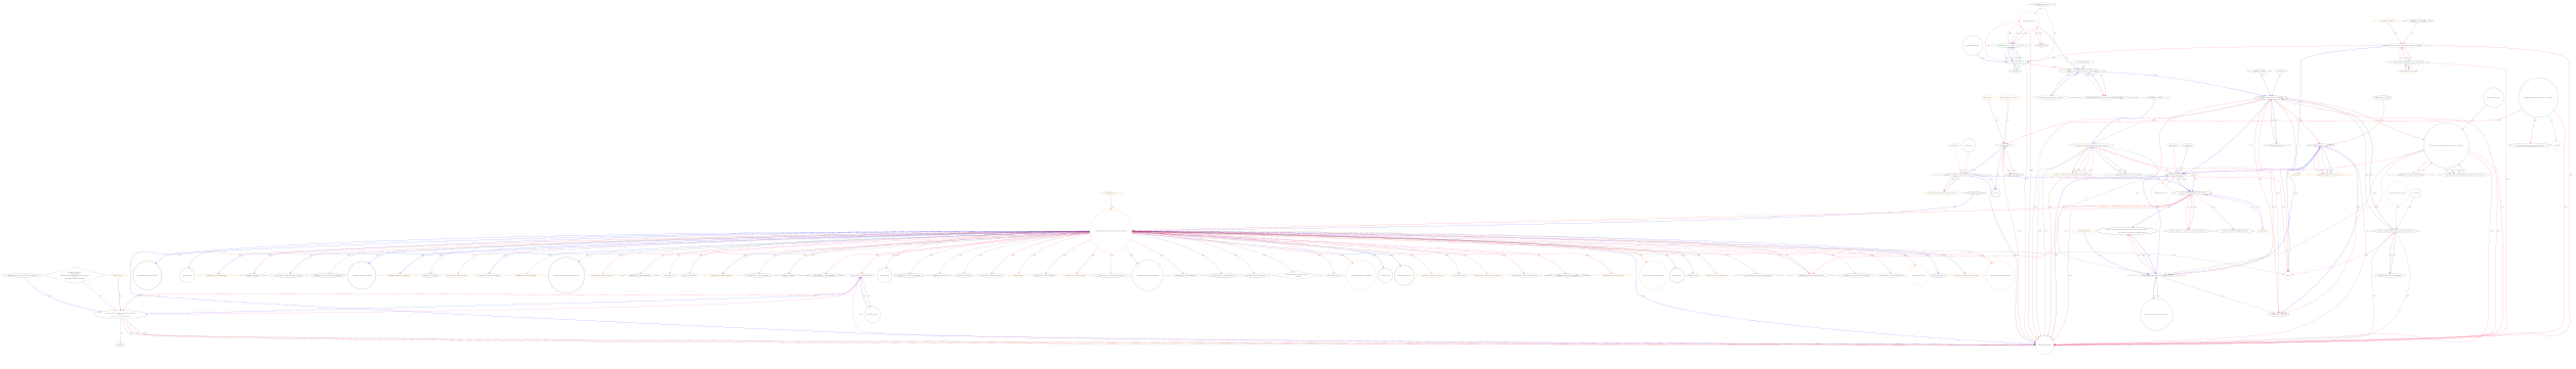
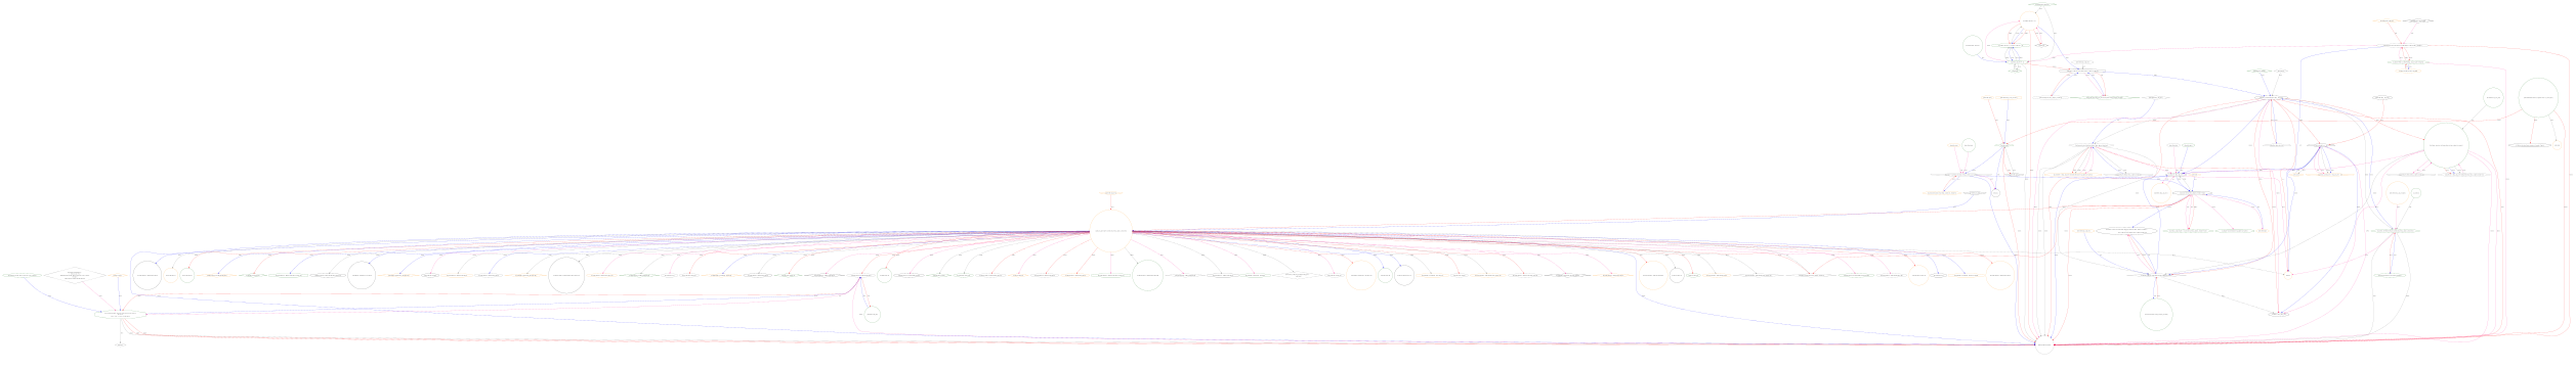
  digraph {
    fontname="Liberation Sans"
    node [color=darkorange fontname="Liberation Sans" shape=diamond]
    edge [color=red fontname="Liberation Sans"]
    n1 [color=gray40 label="(Call,EXTRACT_32BITS(obj_tptr))" shape=ellipse]
    n2 [color=darkgreen label="(Call,bittok2str(lmp_obj_link_summary_error_values,\n \t\t\t\"none\",\n\t\t\tEXTRACT_32BITS(obj_tptr)))" shape=octagon]
    n3 [color=darkgreen label="(Identifier,obj_tptr)" shape=circle]
    n4 [color=gray40 label="(MethodReturn,RET)" shape=circle]
    n5 [color=gray40 label="(Block,)"]
    n6 [label="(Call,obj_tptr=tptr+sizeof(struct lmp_object_header))" shape=circle]
    n7 [label="(Call,EXTRACT_32BITS(obj_tptr))" shape=ellipse]
    n8 [color=gray40 label="(Call,EXTRACT_16BITS(obj_tptr+offset+2))"]
    n9 [color=darkgreen label="(Call,EXTRACT_32BITS(obj_tptr+offset+8))" shape=ellipse]
    n10 [color=gray40 label="(Call,EXTRACT_32BITS(obj_tptr+8))" shape=ellipse]
    n11 [label="(Call,obj_tptr+offset+4)" shape=circle]
    n12 [color=black label="(Call,obj_tptr+4)" shape=octagon]
    n13 [label="(Call,ipaddr_string(ndo, obj_tptr+offset))" shape=octagon]
    n14 [label="(Call,EXTRACT_16BITS(obj_tptr))" shape=circle]
    n15 [color=black label="(Call,EXTRACT_16BITS(obj_tptr))" shape=circle]
+   n16 [label="(Call,obj_tptr+2)" shape=circle]
    n17 [color=darkgreen label="(Call,obj_tptr+8)" shape=circle]
    n18 [label="(Call,EXTRACT_32BITS(obj_tptr))"]
    n19 [color=darkgreen label="(Call,obj_tptr+offset+2)"]
    n20 [color=darkgreen label="(Call,EXTRACT_32BITS(obj_tptr+offset+4))" shape=octagon]
    n21 [color=black label="(Call,EXTRACT_16BITS(obj_tptr+offset+2))" shape=ellipse]
    n22 [color=black label="(Call,ipaddr_string(ndo, obj_tptr))" shape=circle]
    n23 [label="(Call,ipaddr_string(ndo, obj_tptr+8))"]
    n24 [color=darkgreen label="(Call,obj_tptr+8)" shape=ellipse]
    n25 [label="(Call,EXTRACT_32BITS(obj_tptr))" shape=circle]
    n26 [color=black label="(Call,obj_tptr+4)" shape=circle]
    n27 [label="(Block,)" shape=circle]
    n28 [color=black label="(Call,obj_tptr+offset)" shape=ellipse]
    n29 [label="(Call,EXTRACT_16BITS(obj_tptr))" shape=octagon]
    n30 [color=gray40 label="(Call,EXTRACT_32BITS(obj_tptr))" shape=ellipse]
    n31 [label="(Call,ipaddr_string(ndo, obj_tptr+8))"]
    n32 [color=black label="(Call,EXTRACT_32BITS(obj_tptr+offset+4))" shape=circle]
    n33 [label="(Call,EXTRACT_32BITS(obj_tptr+4))" shape=ellipse]
    n34 [color=gray40 label="(Call,tptr+sizeof(struct lmp_object_header))"]
    n35 [color=darkgreen label="(Call,EXTRACT_32BITS(obj_tptr))"]
    n36 [color=gray40 label="(Call,obj_tptr+4)" shape=octagon]
    n37 [color=gray40 label="(Call,obj_tptr+offset+8)" shape=ellipse]
    n38 [label="(Call,ip6addr_string(ndo, obj_tptr))"]
    n39 [color=black label="(Call,EXTRACT_32BITS(obj_tptr))" shape=ellipse]
    n40 [color=darkgreen label="(Call,obj_tptr+offset+2)"]
    n41 [color=black label="(Call,EXTRACT_16BITS(obj_tptr))"]
    n42 [color=darkgreen label="(Call,obj_tptr+4)" shape=circle]
    n43 [color=black label="(Call,EXTRACT_16BITS(obj_tptr+2))" shape=ellipse]
    n44 [color=darkgreen label="(Call,obj_tptr+offset)"]
    n45 [color=darkgreen label="(Call,obj_tptr+offset+2)" shape=ellipse]
    n46 [color=gray40 label="(Call,EXTRACT_32BITS(obj_tptr+4))" shape=ellipse]
    n47 [label="(Call,obj_tptr+8)"]
    n48 [color=gray40 label="(Call,EXTRACT_32BITS(obj_tptr))" shape=ellipse]
    n49 [label="(Call,EXTRACT_16BITS(obj_tptr))" shape=ellipse]
    n50 [color=darkgreen label="(Call,EXTRACT_16BITS(obj_tptr+offset+2))" shape=octagon]
    n51 [color=darkgreen label="(Call,EXTRACT_32BITS(obj_tptr+8))" shape=circle]
    n52 [color=gray40 label="(Call,EXTRACT_32BITS(obj_tptr))"]
    n53 [color=black label="(Call,EXTRACT_16BITS(obj_tptr))" shape=octagon]
    n54 [color=darkgreen label="(Call,ipaddr_string(ndo, obj_tptr))" shape=octagon]
    n55 [color=gray40 label="(Call,print_unknown_data(ndo,obj_tptr,\"\n\t    \",obj_tlen))"]
    n56 [color=gray40 label="(Call,obj_tptr+offset+4)" shape=ellipse]
    n57 [label="(Call,ipaddr_string(ndo, obj_tptr+4))" shape=circle]
    n58 [color=darkgreen label="(Call,obj_tptr+8)" shape=circle]
    n59 [color=black label="(Call,obj_tptr+offset+2)" shape=circle]
    n60 [label="(Call,ipaddr_string(ndo, obj_tptr+4))" shape=octagon]
    n61 [color=gray40 label="(Call,obj_tptr+offset)" shape=ellipse]
    n62 [label="(Call,EXTRACT_16BITS(obj_tptr+offset+2))" shape=ellipse]
    n63 [color=gray40 label="(Call,EXTRACT_16BITS(obj_lmp+offset))" shape=ellipse]
    n64 [color=black label="(Call,ipaddr_string(ndo, obj_tptr+offset))"]
    n65 [label="(Call,EXTRACT_16BITS(obj_tptr))"]
    n66 [color=black label="(Call,(const struct lmp_object_header *)tptr)" shape=octagon]
    n67 [color=black label="(Call,tptr+=lmp_obj_len)" shape=ellipse]
    n68 [color=darkgreen label="(Call,lmp_obj_header = (const struct lmp_object_header *)tptr)" shape=ellipse]
    n69 [color=black label="(Call,print_unknown_data(ndo,tptr+sizeof(struct lmp_object_header),\"\n\t    \",\n                               lmp_obj_len-sizeof(struct lmp_object_header)))" shape=ellipse]
    n70 [color=darkgreen label="(Call,tptr+sizeof(struct lmp_object_header))" shape=octagon]
    n71 [label="(Identifier,tptr)" shape=ellipse]
    n72 [label="(Identifier,lmp_obj_len)" shape=circle]
    n73 [color=gray40 label="(Call,lmp_obj_len-sizeof(struct lmp_object_header))"]
    n74 [color=black label="(Call,tlen-=lmp_obj_len)" shape=ellipse]
    n75 [color=darkgreen label="(Call,sizeof(struct lmp_object_header))" shape=circle]
    n76 [color=gray40 label="(Call,lmp_obj_len-(int)sizeof(struct lmp_object_header))" shape=ellipse]
    n77 [color=gray40 label="(Call,(int)sizeof(struct lmp_object_header))"]
    n78 [label="(Call,offset < (lmp_obj_len-(int)sizeof(struct lmp_object_header)))" shape=octagon]
    n79 [color=black label="(Call,ND_TCHECK2(*tptr, lmp_obj_len))" shape=ellipse]
    n80 [color=darkgreen label="(Call,ND_TCHECK2(*tptr, sizeof(struct lmp_object_header)))" shape=ellipse]
    n81 [color=darkgreen label="(Call,lmp_obj_len-(int)sizeof(struct lmp_object_header))" shape=circle]
    n82 [color=black label="(Call,lmp_obj_len - 16)"]
    n83 [color=gray40 label="(Identifier,lmp_obj_len)"]
    n84 [color=darkgreen label="(Call,sizeof(struct lmp_object_header))" shape=ellipse]
    n85 [color=gray40 label="(Call,offset < (lmp_obj_len-(int)sizeof(struct lmp_object_header)))" shape=ellipse]
    n86 [color=gray40 label="(Call,(int)sizeof(struct lmp_object_header))"]
    n87 [label="(Literal,16)"]
    n88 [label="(Call,total_subobj_len = lmp_obj_len - 16)"]
    n89 [color=black label="(Call,lmp_obj_len-sizeof(struct lmp_object_header))" shape=octagon]
    n90 [color=darkgreen label="(Call,obj_tlen=lmp_obj_len-sizeof(struct lmp_object_header))"]
    n91 [color=gray40 label="(Call,sizeof(struct lmp_object_header))" shape=octagon]
    n92 [label="(Call,lmp_obj_len < 4)" shape=circle]
    n93 [color=darkgreen label="(Call,lmp_obj_len % 4 || lmp_obj_len < 4)" shape=octagon]
    n94 [color=black label="(Literal,4)"]
    n95 [color=darkgreen label="(Call,lmp_obj_len % 4)" shape=octagon]
    n96 [color=darkgreen label="(Literal,4)"]
    n97 [color=gray40 label="(Call,lmp_obj_len=EXTRACT_16BITS(lmp_obj_header->length))" shape=ellipse]
    n98 [color=darkgreen label="(Call,EXTRACT_16BITS(lmp_obj_header->length))" shape=ellipse]
    n99 [label="(Call,lmp_obj_header->length)" shape=ellipse]
    n100 [color=gray40 label="(Call,tptr+=sizeof(const struct lmp_common_header))"]
    n101 [label="(Call,sizeof(const struct lmp_common_header))" shape=ellipse]
    n102 [color=black label="(Block,)" shape=circle]
    n103 [color=darkgreen label="(Call,tptr=pptr)"]
    n104 [color=black label="(Identifier,pptr)"]
    n105 [color=darkgreen label="(MethodParameterIn,register const u_char *pptr)" shape=circle]
    n106 [color=black label="(Call,(const struct lmp_common_header *)pptr)" shape=octagon]
    1000109 [shape=circle]
    n108 [label="(Identifier,tptr)" shape=ellipse]
    n109 [label="(Identifier,lmp_com_header)" shape=octagon]
    n110 [color=darkgreen label="(Identifier,lmp_obj_len)" shape=circle]
    n111 [color=black label="(Identifier,lmp_obj_len)" shape=ellipse]
    n112 [color=darkgreen label="(Identifier,lmp_obj_link_summary_error_values)" shape=ellipse]
    n113 [color=black label="(Identifier,obj_tptr)"]
    n114 [color=gray40 label="(Identifier,lmp_obj_len)" shape=octagon]
    n115 [color=gray40 label="(Identifier,lmp_obj_len)"]
    n116 [color=gray40 label="(Identifier,tlen)" shape=ellipse]
    n117 [color=darkgreen label="(Identifier,lmp_obj_len)"]
    n118 [color=darkgreen label="(Identifier,hexdump)"]
    n119 [color=black label="(Identifier,lmp_obj_ctype)"]
    n120 [color=gray40 label="(Call,ND_PRINT((ndo, \"\n\t    Error Code: %s\",\n \t\tbittok2str(lmp_obj_link_summary_error_values,\n \t\t\t\"none\",\n\t\t\tEXTRACT_32BITS(obj_tptr)))))"]
    n121 [color=darkgreen label="(Identifier,tptr)" shape=ellipse]
    n122 [label="(Identifier,lmp_obj_header)" shape=circle]
    n123 [label="(Literal,\"none\")"]
    n124 [color=darkgreen label="(Identifier,tlen)" shape=circle]
    n125 [label="(Identifier,lmp_obj_len)" shape=octagon]
    n126 [label="(Identifier,obj_tlen)"]
    n127 [color=gray40 label="(Call,*tptr)"]
    n128 [color=darkgreen label="(Identifier,lmp_obj_len)" shape=circle]
    n129 [label="(Identifier,lmp_obj_len)"]
    n130 [label="(Identifier,tptr)" shape=ellipse]
    n131 [color=darkgreen label="(Call,*tptr)" shape=circle]
    1000244
    n1 -> n2 [color=deeppink label="AST: "]
    n1 -> n2 [label="DDG: "]
    n1 -> n3 [label="CFG: "]
    n1 -> n4 [color=deeppink label="DDG: "]
    n2 -> n1 [color=blue label="CFG: "]
    n2 -> n4 [label="DDG: "]
    n2 -> n4 [color=gray40 label="DDG: "]
    n2 -> n4 [label="DDG: "]
    n2 -> n5 [color=gray40 label="AST: "]
    n3 -> n1 [color=blue label="AST: "]
    n6 -> n1 [label="DDG: "]
    n6 -> n4 [color=blue label="DDG: "]
    n6 -> n4 [color=blue label="DDG: "]
    n6 -> n7 [color=gray40 label="DDG: "]
    n6 -> n8 [color=gray40 label="DDG: "]
    n6 -> n9 [color=deeppink label="DDG: "]
    n6 -> n10 [color=deeppink label="DDG: "]
    n6 -> n11 [label="DDG: "]
    n6 -> n12 [color=blue label="DDG: "]
    n6 -> n13 [color=blue label="DDG: "]
    n6 -> n14 [label="DDG: "]
    n6 -> n15 [color=blue label="DDG: "]
+   n6 -> n16 [color=gray40 label="DDG: "]
    n6 -> n17 [label="DDG: "]
    n6 -> n18 [color=blue label="DDG: "]
    n6 -> n19 [label="DDG: "]
    n6 -> n20 [color=blue label="DDG: "]
    n6 -> n21 [color=gray40 label="DDG: "]
    n6 -> n22 [color=blue label="DDG: "]
    n6 -> n23 [color=blue label="DDG: "]
    n6 -> n24 [label="DDG: "]
    n6 -> n25 [label="DDG: "]
    n6 -> n26 [color=gray40 label="DDG: "]
    n6 -> n27 [color=gray40 label="AST: "]
    n6 -> n28 [color=deeppink label="DDG: "]
    n6 -> n29 [color=gray40 label="DDG: "]
    n6 -> n30 [color=blue label="DDG: "]
    n6 -> n31 [color=gray40 label="DDG: "]
    n6 -> n32 [color=gray40 label="DDG: "]
    n6 -> n33 [color=deeppink label="DDG: "]
    n6 -> n34 [label="CFG: "]
    n6 -> n35 [color=gray40 label="DDG: "]
    n6 -> n36 [color=deeppink label="DDG: "]
    n6 -> n37 [label="DDG: "]
    n6 -> n38 [color=blue label="DDG: "]
    n6 -> n39 [color=gray40 label="DDG: "]
    n6 -> n40 [label="DDG: "]
    n6 -> n41 [color=deeppink label="DDG: "]
    n6 -> n42 [label="DDG: "]
    n6 -> n43 [color=deeppink label="DDG: "]
    n6 -> n44 [color=gray40 label="DDG: "]
    n6 -> n45 [color=gray40 label="DDG: "]
    n6 -> n46 [label="DDG: "]
    n6 -> n47 [color=deeppink label="DDG: "]
    n6 -> n48 [label="DDG: "]
    n6 -> n49 [label="DDG: "]
    n6 -> n50 [color=deeppink label="DDG: "]
    n6 -> n51 [color=gray40 label="DDG: "]
    n6 -> n52 [color=deeppink label="DDG: "]
    n6 -> n53 [color=gray40 label="DDG: "]
    n6 -> n54 [color=deeppink label="DDG: "]
    n6 -> n55 [color=gray40 label="DDG: "]
    n6 -> n56 [color=deeppink label="DDG: "]
    n6 -> n57 [label="DDG: "]
    n6 -> n58 [color=blue label="DDG: "]
    n6 -> n59 [color=blue label="DDG: "]
    n6 -> n60 [color=gray40 label="DDG: "]
    n6 -> n61 [label="DDG: "]
    n6 -> n62 [color=gray40 label="DDG: "]
    n6 -> n63 [label="DDG: "]
    n6 -> n64 [color=deeppink label="DDG: "]
    n6 -> n65 [color=deeppink label="DDG: "]
    n34 -> n6 [color=gray40 label="AST: "]
    n66 -> n4 [label="DDG: "]
    n66 -> n6 [label="DDG: "]
    n66 -> n34 [label="DDG: "]
    n66 -> n67 [color=gray40 label="DDG: "]
    n66 -> n68 [color=deeppink label="AST: "]
    n66 -> n68 [label="DDG: "]
    n66 -> n69 [color=blue label="DDG: "]
    n66 -> n70 [color=deeppink label="DDG: "]
    n66 -> n71 [color=deeppink label="CFG: "]
    n67 -> n4 [color=blue label="DDG: "]
    n67 -> n27 [color=deeppink label="AST: "]
    n67 -> n66 [color=blue label="DDG: "]
    n67 -> n72 [color=deeppink label="CFG: "]
    n68 -> n66 [color=deeppink label="CFG: "]
    n69 -> n73 [color=blue label="CFG: "]
    n71 -> n66 [color=blue label="AST: "]
    n72 -> n67 [color=deeppink label="AST: "]
    n73 -> n67 [color=blue label="DDG: "]
    n73 -> n69 [color=deeppink label="AST: "]
    n73 -> n69 [label="DDG: "]
    n73 -> n74 [color=gray40 label="DDG: "]
    n73 -> n75 [color=blue label="CFG: "]
    n75 -> n73 [label="AST: "]
    n76 -> n4 [color=gray40 label="DDG: "]
    n76 -> n4 [color=gray40 label="DDG: "]
    n76 -> n67 [color=deeppink label="DDG: "]
    n76 -> n73 [color=gray40 label="DDG: "]
    n76 -> n74 [label="DDG: "]
    n76 -> n77 [color=gray40 label="CFG: "]
    n76 -> n78 [color=deeppink label="AST: "]
    n76 -> n78 [label="DDG: "]
    n76 -> n78 [color=gray40 label="DDG: "]
    n77 -> n76 [color=blue label="AST: "]
    n78 -> n76 [color=deeppink label="CFG: "]
    n79 -> n4 [label="DDG: "]
    n79 -> n4 [label="DDG: "]
    n79 -> n4 [color=deeppink label="DDG: "]
    n79 -> n27 [label="AST: "]
    n79 -> n67 [color=blue label="DDG: "]
    n79 -> n73 [label="DDG: "]
    n79 -> n74 [color=deeppink label="DDG: "]
    n79 -> n76 [color=gray40 label="DDG: "]
    n79 -> n80 [color=gray40 label="DDG: "]
    n79 -> n81 [label="DDG: "]
    n79 -> n82 [label="DDG: "]
    n79 -> n83 [color=blue label="CFG: "]
    n80 -> n4 [color=gray40 label="DDG: "]
    n80 -> n4 [color=gray40 label="DDG: "]
    n80 -> n27 [color=deeppink label="AST: "]
    n80 -> n79 [color=blue label="DDG: "]
    n80 -> n84 [color=blue label="CFG: "]
    n81 -> n4 [color=deeppink label="DDG: "]
    n81 -> n4 [color=deeppink label="DDG: "]
    n81 -> n67 [color=deeppink label="DDG: "]
    n81 -> n73 [color=gray40 label="DDG: "]
    n81 -> n74 [color=deeppink label="DDG: "]
    n81 -> n85 [label="AST: "]
    n81 -> n85 [color=blue label="DDG: "]
    n81 -> n85 [color=gray40 label="DDG: "]
    n81 -> n86 [color=deeppink label="CFG: "]
    n82 -> n4 [color=deeppink label="CFG: "]
    n82 -> n67 [color=blue label="DDG: "]
    n82 -> n73 [color=blue label="DDG: "]
    n82 -> n74 [color=blue label="DDG: "]
    n82 -> n87 [color=gray40 label="CFG: "]
    n82 -> n88 [color=deeppink label="AST: "]
    n82 -> n88 [color=gray40 label="DDG: "]
    n82 -> n88 [color=blue label="DDG: "]
    n83 -> n79 [label="AST: "]
    n84 -> n80 [label="AST: "]
    n85 -> n81 [color=deeppink label="CFG: "]
    n86 -> n81 [color=deeppink label="AST: "]
    n87 -> n82 [color=blue label="AST: "]
    n88 -> n82 [color=deeppink label="CFG: "]
    n89 -> n79 [color=blue label="DDG: "]
    n89 -> n90 [label="AST: "]
    n89 -> n90 [color=deeppink label="DDG: "]
    n89 -> n91 [label="CFG: "]
    n90 -> n89 [color=blue label="CFG: "]
    n91 -> n89 [color=blue label="AST: "]
    n92 -> n4 [label="DDG: "]
    n92 -> n89 [color=blue label="DDG: "]
    n92 -> n93 [color=blue label="AST: "]
    n92 -> n93 [label="DDG: "]
    n92 -> n93 [label="DDG: "]
    n92 -> n94 [label="CFG: "]
    n93 -> n92 [color=gray40 label="CFG: "]
    n93 -> n95 [color=blue label="CFG: "]
    n94 -> n92 [color=deeppink label="AST: "]
    n95 -> n4 [color=gray40 label="DDG: "]
    n95 -> n89 [label="DDG: "]
    n95 -> n92 [color=deeppink label="DDG: "]
    n95 -> n93 [color=gray40 label="AST: "]
    n95 -> n93 [color=blue label="DDG: "]
    n95 -> n93 [color=gray40 label="DDG: "]
    n95 -> n96 [color=gray40 label="CFG: "]
    n96 -> n95 [color=gray40 label="AST: "]
    n97 -> n4 [label="DDG: "]
    n97 -> n27 [color=blue label="AST: "]
    n97 -> n95 [color=deeppink label="DDG: "]
    n97 -> n98 [label="CFG: "]
    n98 -> n4 [color=deeppink label="DDG: "]
    n98 -> n97 [color=deeppink label="AST: "]
    n98 -> n97 [label="DDG: "]
    n98 -> n99 [color=blue label="CFG: "]
    n99 -> n98 [label="AST: "]
    n100 -> n4 [color=blue label="DDG: "]
    n100 -> n66 [color=blue label="DDG: "]
    n100 -> n101 [color=blue label="CFG: "]
    n100 -> n102 [color=deeppink label="AST: "]
    n101 -> n100 [label="AST: "]
    n103 -> n4 [label="DDG: "]
    n103 -> n100 [color=blue label="DDG: "]
    n103 -> n102 [color=blue label="AST: "]
    n103 -> n104 [label="CFG: "]
    n104 -> n103 [color=gray40 label="AST: "]
    n105 -> n4 [label="DDG: "]
    n105 -> n103 [label="DDG: "]
    n105 -> n106 [label="DDG: "]
    n105 -> 1000109 [color=gray40 label="AST: "]
    n108 -> n100 [color=deeppink label="AST: "]
    n109 -> n103 [color=blue label="CFG: "]
    n110 -> n81 [color=gray40 label="AST: "]
    n111 -> n82 [label="AST: "]
    n112 -> n2 [color=blue label="AST: "]
    n113 -> n6 [color=blue label="AST: "]
    n114 -> n89 [color=gray40 label="AST: "]
    n115 -> n76 [color=blue label="AST: "]
    n116 -> n67 [color=deeppink label="CFG: "]
    n117 -> n92 [color=gray40 label="AST: "]
    n117 -> n95 [color=gray40 label="CFG: "]
    n118 -> n79 [color=blue label="CFG: "]
    n119 -> n97 [color=deeppink label="CFG: "]
    n120 -> n2 [color=deeppink label="CFG: "]
    n121 -> n67 [color=blue label="AST: "]
    n122 -> n80 [color=deeppink label="CFG: "]
    n123 -> n2 [color=blue label="AST: "]
    n124 -> n100 [color=deeppink label="CFG: "]
    n125 -> n73 [color=blue label="AST: "]
    n126 -> n6 [label="CFG: "]
    n127 -> n79 [color=gray40 label="AST: "]
    n128 -> n95 [color=blue label="AST: "]
    n129 -> n97 [label="AST: "]
    n130 -> n103 [label="AST: "]
    n131 -> n80 [color=gray40 label="AST: "]
    1000244 -> n66 [color=blue label="AST: "]
  }
